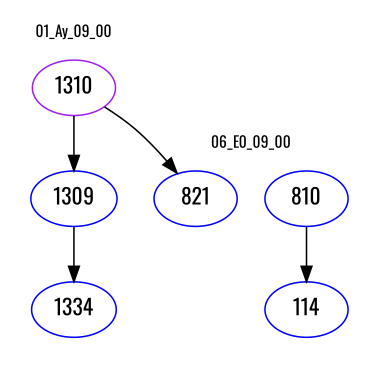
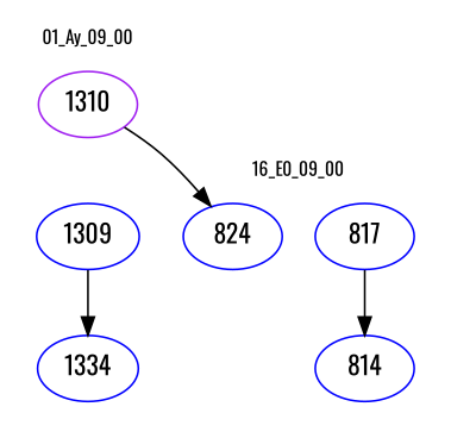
  digraph {
    fontname=Oswald
    node [color=blue fontname=Oswald]
    edge [color=black fontname=Oswald]
    n1 [color=purple label=1310]
    n2 [label=1309]
    n3 [label=1334]
-   n4 [label=810]
-   n5 [label=114]
-   n6 [label=821]
+   n4 [label=817]
+   n5 [label=814]
+   n6 [label=824]
    subgraph cluster_1 {
      color=white
      fontsize=10
      label="01_Ay_09_00"
      n1
      n2
      n3
    }
    subgraph cluster_2 {
      color=white
      fontsize=10
-     label="06_E0_09_00"
+     label="16_E0_09_00"
      n4
      n5
      n6
    }
-   n1 -> n2
    n1 -> n6
    n2 -> n3
    n4 -> n5
  }
